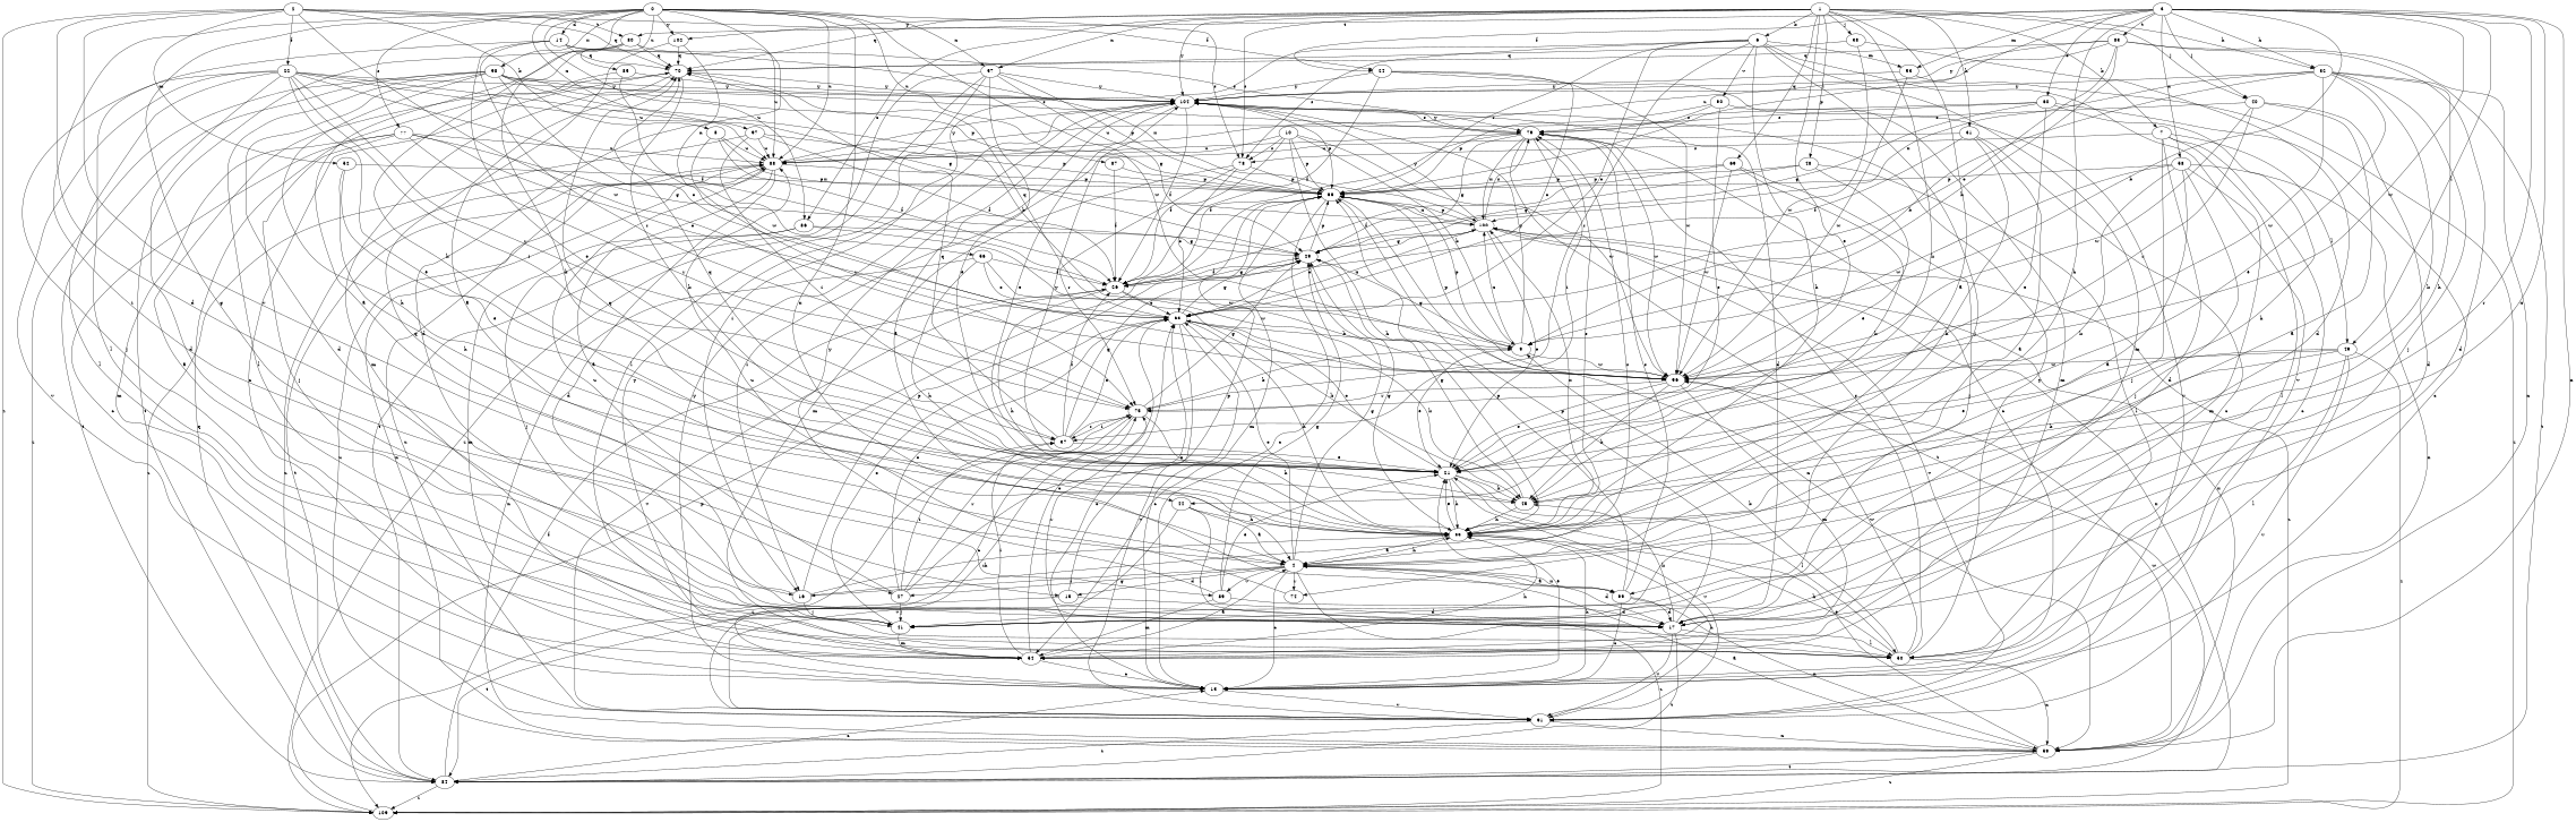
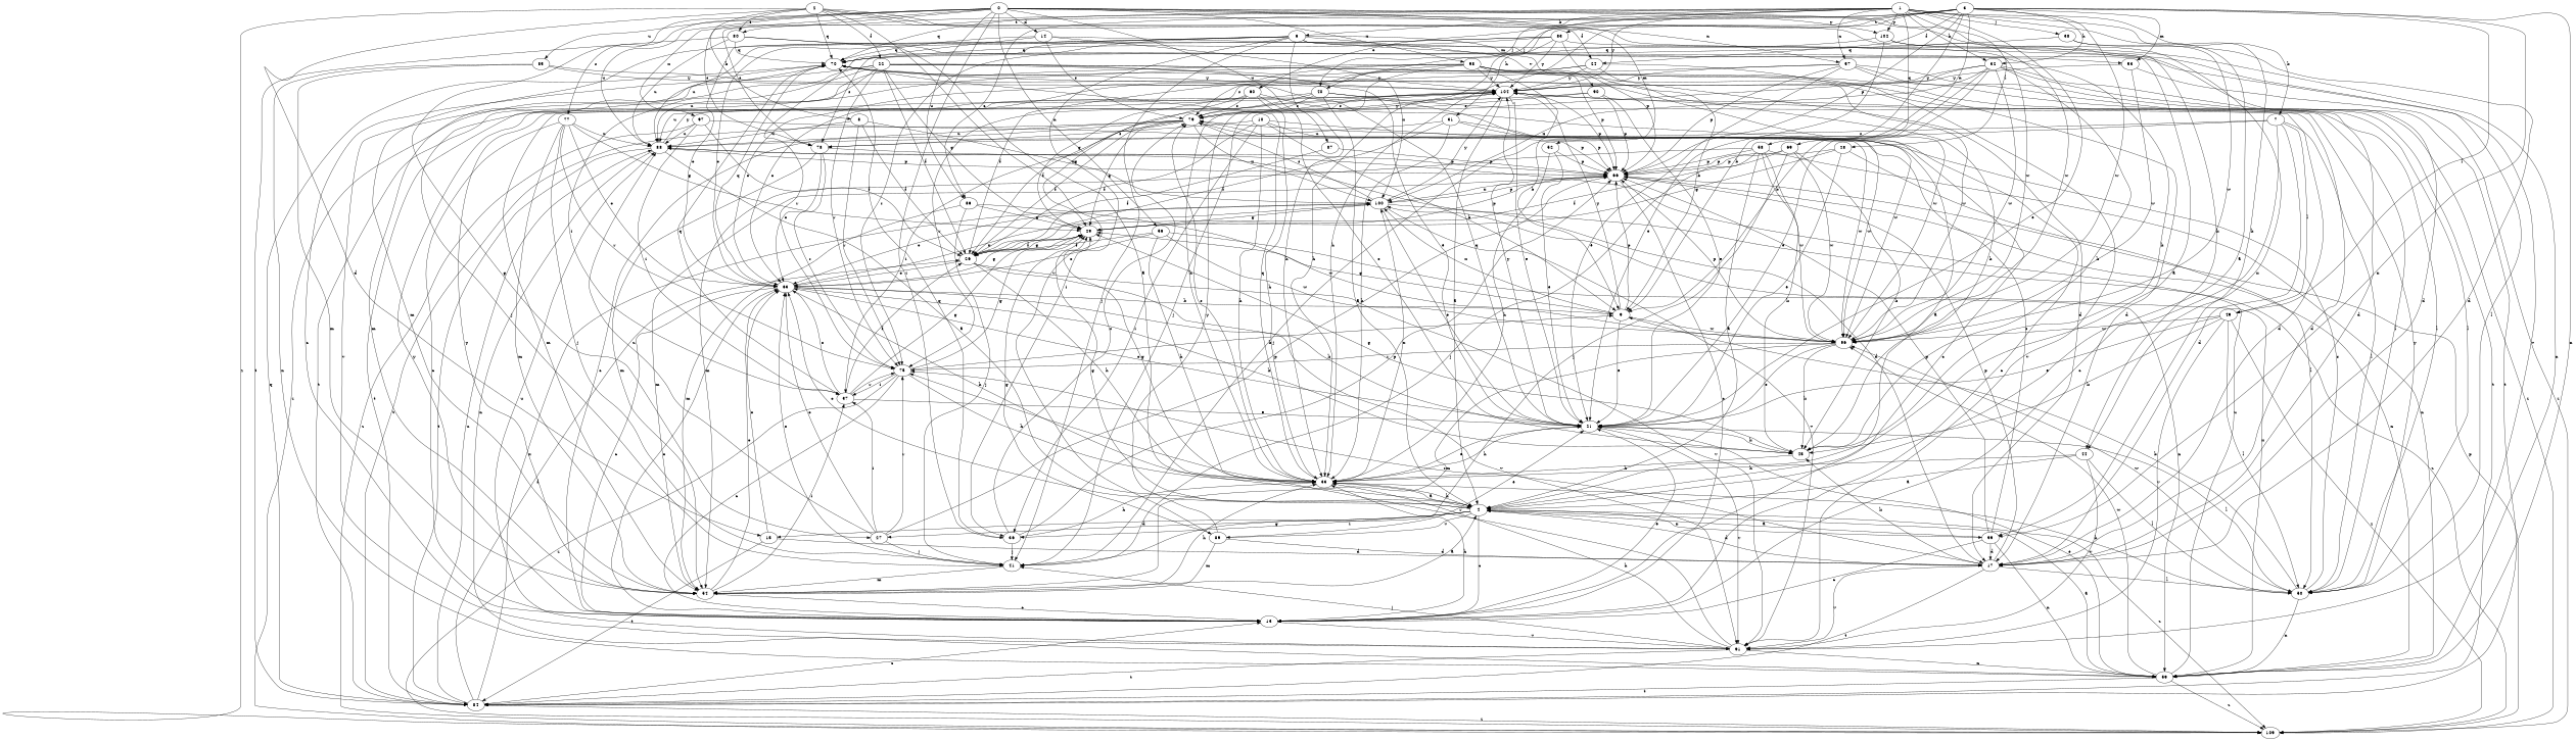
  strict digraph {
    0
    14
    27
-   36 [label=16]
+   36
    44
    56
    57
    77
    78
    85
    86
    87
    88
    96
    97
    98
    99
    102
    70
    75
    50
    100
    79
    66
    63
    41
    37
    33
    4
    91
    59
    26
    21
    104
    109
    29
    84
    13
    54
    17
    45
    9
    1
    6
    7
    31
    32
    38
    40
    48
    69
    15
    89
-   74
    53
    90
    49
    10
    2
    8
    22
    24
    52
    80
    3
    58
    60
    83
    0 -> 14 [label=d]
    0 -> 27 [label=g]
    0 -> 36 [label=i]
    0 -> 44 [label=k]
    0 -> 56 [label=n]
    0 -> 57 [label=n]
    0 -> 77 [label=s]
    0 -> 78 [label=s]
    0 -> 85 [label=u]
    0 -> 86 [label=u]
    0 -> 87 [label=u]
    0 -> 88 [label=u]
    0 -> 96 [label=w]
    0 -> 97 [label=x]
    0 -> 98 [label=x]
    0 -> 99 [label=x]
    0 -> 102 [label=y]
    14 -> 70 [label=q]
    14 -> 75 [label=r]
    14 -> 50 [label=l]
    14 -> 100 [label=x]
    14 -> 79 [label=s]
    27 -> 88 [label=u]
    27 -> 75 [label=r]
    27 -> 66 [label=p]
    27 -> 63 [label=o]
    27 -> 41 [label=j]
    27 -> 37 [label=i]
    36 -> 70 [label=q]
    36 -> 79 [label=s]
    36 -> 66 [label=p]
    36 -> 41 [label=j]
    36 -> 33 [label=h]
    44 -> 50 [label=l]
    44 -> 33 [label=h]
    44 -> 4 [label=a]
    44 -> 91 [label=v]
    56 -> 96 [label=w]
    56 -> 63 [label=o]
    56 -> 33 [label=h]
    56 -> 59 [label=n]
    56 -> 26 [label=f]
    57 -> 50 [label=l]
    57 -> 66 [label=p]
    57 -> 21 [label=e]
    57 -> 104 [label=y]
    57 -> 109 [label=z]
    57 -> 29 [label=g]
    57 -> 84 [label=t]
    77 -> 88 [label=u]
    77 -> 75 [label=r]
    77 -> 63 [label=o]
    77 -> 41 [label=j]
    77 -> 29 [label=g]
    77 -> 13 [label=c]
    77 -> 54 [label=m]
    78 -> 75 [label=r]
    78 -> 66 [label=p]
    78 -> 63 [label=o]
    78 -> 54 [label=m]
    85 -> 96 [label=w]
+   85 -> 59 [label=n]
    85 -> 104 [label=y]
-   85 -> 54 [label=a]
+   85 -> 54 [label=m]
    86 -> 96 [label=w]
    86 -> 41 [label=j]
    86 -> 29 [label=g]
    86 -> 54 [label=m]
    87 -> 66 [label=p]
    87 -> 26 [label=f]
    88 -> 66 [label=p]
    88 -> 4 [label=a]
    88 -> 59 [label=n]
    88 -> 104 [label=y]
    88 -> 84 [label=t]
    88 -> 17 [label=d]
    96 -> 75 [label=r]
    96 -> 66 [label=p]
    96 -> 21 [label=e]
    96 -> 54 [label=m]
    96 -> 45 [label=k]
    97 -> 88 [label=u]
    97 -> 66 [label=p]
    97 -> 37 [label=i]
    97 -> 26 [label=f]
    97 -> 109 [label=z]
    98 -> 50 [label=l]
    98 -> 79 [label=s]
    98 -> 66 [label=p]
    98 -> 63 [label=o]
    98 -> 33 [label=h]
    98 -> 104 [label=y]
    98 -> 109 [label=z]
    98 -> 84 [label=t]
    98 -> 17 [label=d]
    98 -> 9 [label=b]
    99 -> 79 [label=s]
    99 -> 66 [label=p]
    99 -> 4 [label=a]
    99 -> 59 [label=n]
    99 -> 13 [label=c]
    99 -> 17 [label=d]
    102 -> 70 [label=q]
    102 -> 4 [label=a]
-   14 -> 21 [label=e]
+   102 -> 21 [label=e]
    102 -> 17 [label=d]
    70 -> 104 [label=y]
    70 -> 13 [label=c]
    70 -> 54 [label=m]
    70 -> 45 [label=k]
    75 -> 37 [label=i]
    75 -> 33 [label=h]
    75 -> 109 [label=z]
    75 -> 29 [label=g]
    75 -> 13 [label=c]
    75 -> 9 [label=b]
    50 -> 96 [label=w]
    50 -> 79 [label=s]
    50 -> 33 [label=h]
    50 -> 59 [label=n]
    50 -> 104 [label=y]
    50 -> 9 [label=b]
    100 -> 79 [label=s]
    100 -> 66 [label=p]
    100 -> 63 [label=o]
    100 -> 91 [label=v]
    100 -> 21 [label=e]
    100 -> 104 [label=y]
    100 -> 109 [label=z]
    100 -> 29 [label=g]
    79 -> 88 [label=u]
    79 -> 96 [label=w]
    79 -> 100 [label=x]
    79 -> 37 [label=i]
    79 -> 26 [label=f]
    79 -> 104 [label=y]
    79 -> 29 [label=g]
    79 -> 84 [label=t]
    79 -> 13 [label=c]
    66 -> 100 [label=x]
    66 -> 59 [label=n]
    66 -> 13 [label=c]
    66 -> 54 [label=m]
    63 -> 70 [label=q]
    63 -> 100 [label=x]
    63 -> 33 [label=h]
    63 -> 91 [label=v]
    63 -> 29 [label=g]
    63 -> 13 [label=c]
    63 -> 45 [label=k]
    63 -> 9 [label=b]
    41 -> 63 [label=o]
    41 -> 54 [label=m]
    37 -> 70 [label=q]
    37 -> 75 [label=r]
    37 -> 63 [label=o]
    37 -> 26 [label=f]
    37 -> 21 [label=e]
    37 -> 29 [label=g]
    33 -> 70 [label=q]
    33 -> 100 [label=x]
    33 -> 79 [label=s]
    33 -> 4 [label=a]
    33 -> 21 [label=e]
    33 -> 29 [label=g]
    4 -> 27 [label=g]
    4 -> 36 [label=i]
    4 -> 99 [label=x]
    4 -> 63 [label=o]
    4 -> 33 [label=h]
    4 -> 109 [label=z]
    4 -> 29 [label=g]
    4 -> 13 [label=c]
    4 -> 17 [label=d]
    4 -> 15 [label=d]
    4 -> 89 [label=v]
-   4 -> 74 [label=r]
    91 -> 88 [label=u]
    91 -> 75 [label=r]
+   91 -> 41 [label=j]
    91 -> 33 [label=h]
    91 -> 59 [label=n]
    91 -> 84 [label=t]
    59 -> 88 [label=u]
    59 -> 96 [label=w]
    59 -> 100 [label=x]
    59 -> 4 [label=a]
    59 -> 21 [label=e]
    59 -> 109 [label=z]
    59 -> 84 [label=t]
    26 -> 63 [label=o]
    26 -> 33 [label=h]
    26 -> 91 [label=v]
    26 -> 29 [label=g]
    26 -> 45 [label=k]
    21 -> 70 [label=q]
    21 -> 50 [label=l]
    21 -> 63 [label=o]
    21 -> 33 [label=h]
    21 -> 91 [label=v]
    21 -> 104 [label=y]
    21 -> 45 [label=k]
    104 -> 79 [label=s]
    104 -> 66 [label=p]
    104 -> 4 [label=a]
    104 -> 26 [label=f]
    104 -> 21 [label=e]
    104 -> 17 [label=d]
    109 -> 66 [label=p]
    29 -> 66 [label=p]
    29 -> 26 [label=f]
    84 -> 88 [label=u]
    84 -> 70 [label=q]
    84 -> 100 [label=x]
    84 -> 26 [label=f]
    84 -> 109 [label=z]
    84 -> 13 [label=c]
    13 -> 63 [label=o]
    13 -> 33 [label=h]
    13 -> 91 [label=v]
    13 -> 21 [label=e]
    13 -> 104 [label=y]
    54 -> 63 [label=o]
    54 -> 37 [label=i]
    54 -> 33 [label=h]
    54 -> 4 [label=a]
    54 -> 104 [label=y]
    54 -> 13 [label=c]
    17 -> 75 [label=r]
    17 -> 50 [label=l]
    17 -> 66 [label=p]
    17 -> 91 [label=v]
    17 -> 84 [label=t]
    17 -> 45 [label=k]
    45 -> 33 [label=h]
    45 -> 29 [label=g]
    9 -> 96 [label=w]
    9 -> 100 [label=x]
    9 -> 66 [label=p]
    9 -> 21 [label=e]
    9 -> 104 [label=y]
    9 -> 29 [label=g]
    1 -> 44 [label=k]
    1 -> 57 [label=n]
    1 -> 78 [label=s]
    1 -> 86 [label=c]
    1 -> 102 [label=y]
    1 -> 70 [label=q]
    1 -> 4 [label=a]
    1 -> 21 [label=e]
    1 -> 104 [label=y]
    1 -> 6 [label=b]
    1 -> 7 [label=b]
    1 -> 31 [label=h]
    1 -> 32 [label=h]
    1 -> 38 [label=j]
    1 -> 40 [label=j]
    1 -> 48 [label=l]
    1 -> 69 [label=q]
    6 -> 36 [label=i]
    6 -> 78 [label=s]
    6 -> 75 [label=r]
-   6 -> 66 [label=r]
+   6 -> 66 [label=p]
    6 -> 63 [label=o]
    6 -> 41 [label=j]
    6 -> 33 [label=h]
    6 -> 91 [label=v]
    6 -> 54 [label=m]
    6 -> 53 [label=m]
    6 -> 90 [label=v]
    7 -> 78 [label=s]
    7 -> 50 [label=l]
    7 -> 41 [label=j]
    7 -> 13 [label=c]
    7 -> 17 [label=d]
    7 -> 49 [label=l]
    31 -> 88 [label=u]
    31 -> 33 [label=h]
    31 -> 4 [label=a]
    31 -> 26 [label=f]
    31 -> 13 [label=c]
    32 -> 96 [label=w]
    32 -> 100 [label=x]
    32 -> 41 [label=j]
    32 -> 21 [label=e]
    32 -> 104 [label=y]
    32 -> 84 [label=t]
    32 -> 17 [label=d]
    32 -> 45 [label=k]
    32 -> 9 [label=b]
    38 -> 96 [label=w]
    38 -> 70 [label=q]
    38 -> 17 [label=d]
    40 -> 96 [label=w]
    40 -> 75 [label=r]
    40 -> 79 [label=s]
    40 -> 4 [label=a]
+   40 -> 84 [label=t]
    40 -> 17 [label=d]
    48 -> 50 [label=l]
    48 -> 66 [label=p]
    48 -> 21 [label=e]
    48 -> 29 [label=g]
    69 -> 96 [label=w]
    69 -> 66 [label=p]
    69 -> 41 [label=j]
    69 -> 26 [label=f]
    69 -> 45 [label=k]
    15 -> 63 [label=o]
    15 -> 84 [label=t]
    15 -> 17 [label=d]
    89 -> 21 [label=e]
    89 -> 104 [label=y]
    89 -> 29 [label=g]
    89 -> 54 [label=m]
    89 -> 17 [label=d]
-   74 -> 88 [label=u]
    53 -> 96 [label=w]
    53 -> 104 [label=y]
    53 -> 109 [label=z]
    90 -> 79 [label=s]
    90 -> 66 [label=p]
    90 -> 21 [label=e]
    90 -> 54 [label=m]
    49 -> 96 [label=w]
    49 -> 50 [label=l]
    49 -> 91 [label=v]
    49 -> 21 [label=e]
    49 -> 109 [label=z]
    49 -> 45 [label=k]
    10 -> 36 [label=i]
    10 -> 78 [label=s]
    10 -> 96 [label=w]
    10 -> 66 [label=p]
    10 -> 33 [label=h]
    10 -> 26 [label=f]
    10 -> 9 [label=b]
    2 -> 96 [label=w]
    2 -> 70 [label=q]
    2 -> 109 [label=z]
    2 -> 15 [label=d]
    2 -> 89 [label=v]
    2 -> 8 [label=b]
    2 -> 22 [label=f]
    2 -> 24 [label=f]
    2 -> 52 [label=m]
    2 -> 80 [label=t]
    8 -> 88 [label=u]
    8 -> 75 [label=r]
    8 -> 100 [label=x]
    8 -> 26 [label=f]
    22 -> 88 [label=u]
    22 -> 75 [label=r]
    22 -> 50 [label=l]
    22 -> 41 [label=j]
    22 -> 37 [label=i]
    22 -> 91 [label=v]
    22 -> 26 [label=f]
    22 -> 21 [label=e]
    22 -> 104 [label=y]
    22 -> 29 [label=g]
    22 -> 17 [label=d]
    24 -> 96 [label=w]
    24 -> 63 [label=o]
    24 -> 91 [label=v]
    24 -> 26 [label=f]
    24 -> 104 [label=y]
    52 -> 66 [label=p]
    52 -> 33 [label=h]
    52 -> 21 [label=e]
    80 -> 88 [label=u]
    80 -> 70 [label=q]
    80 -> 4 [label=a]
    80 -> 84 [label=t]
    80 -> 45 [label=k]
    3 -> 96 [label=w]
    3 -> 99 [label=x]
    3 -> 66 [label=p]
    3 -> 33 [label=h]
    3 -> 59 [label=n]
    3 -> 9 [label=b]
    3 -> 32 [label=h]
    3 -> 40 [label=j]
-   3 -> 74 [label=r]
    3 -> 53 [label=m]
    3 -> 49 [label=l]
    3 -> 24 [label=f]
    3 -> 80 [label=t]
    3 -> 58 [label=n]
    3 -> 60 [label=o]
    3 -> 83 [label=t]
    58 -> 96 [label=w]
    58 -> 66 [label=p]
    58 -> 41 [label=j]
    58 -> 4 [label=a]
    58 -> 59 [label=n]
    58 -> 54 [label=m]
    58 -> 45 [label=k]
    60 -> 88 [label=u]
    60 -> 79 [label=s]
    60 -> 33 [label=h]
    60 -> 21 [label=e]
    60 -> 29 [label=g]
    60 -> 13 [label=c]
    83 -> 88 [label=u]
    83 -> 70 [label=q]
    83 -> 63 [label=o]
    83 -> 33 [label=h]
    83 -> 59 [label=n]
    83 -> 104 [label=y]
    83 -> 9 [label=b]
  }
